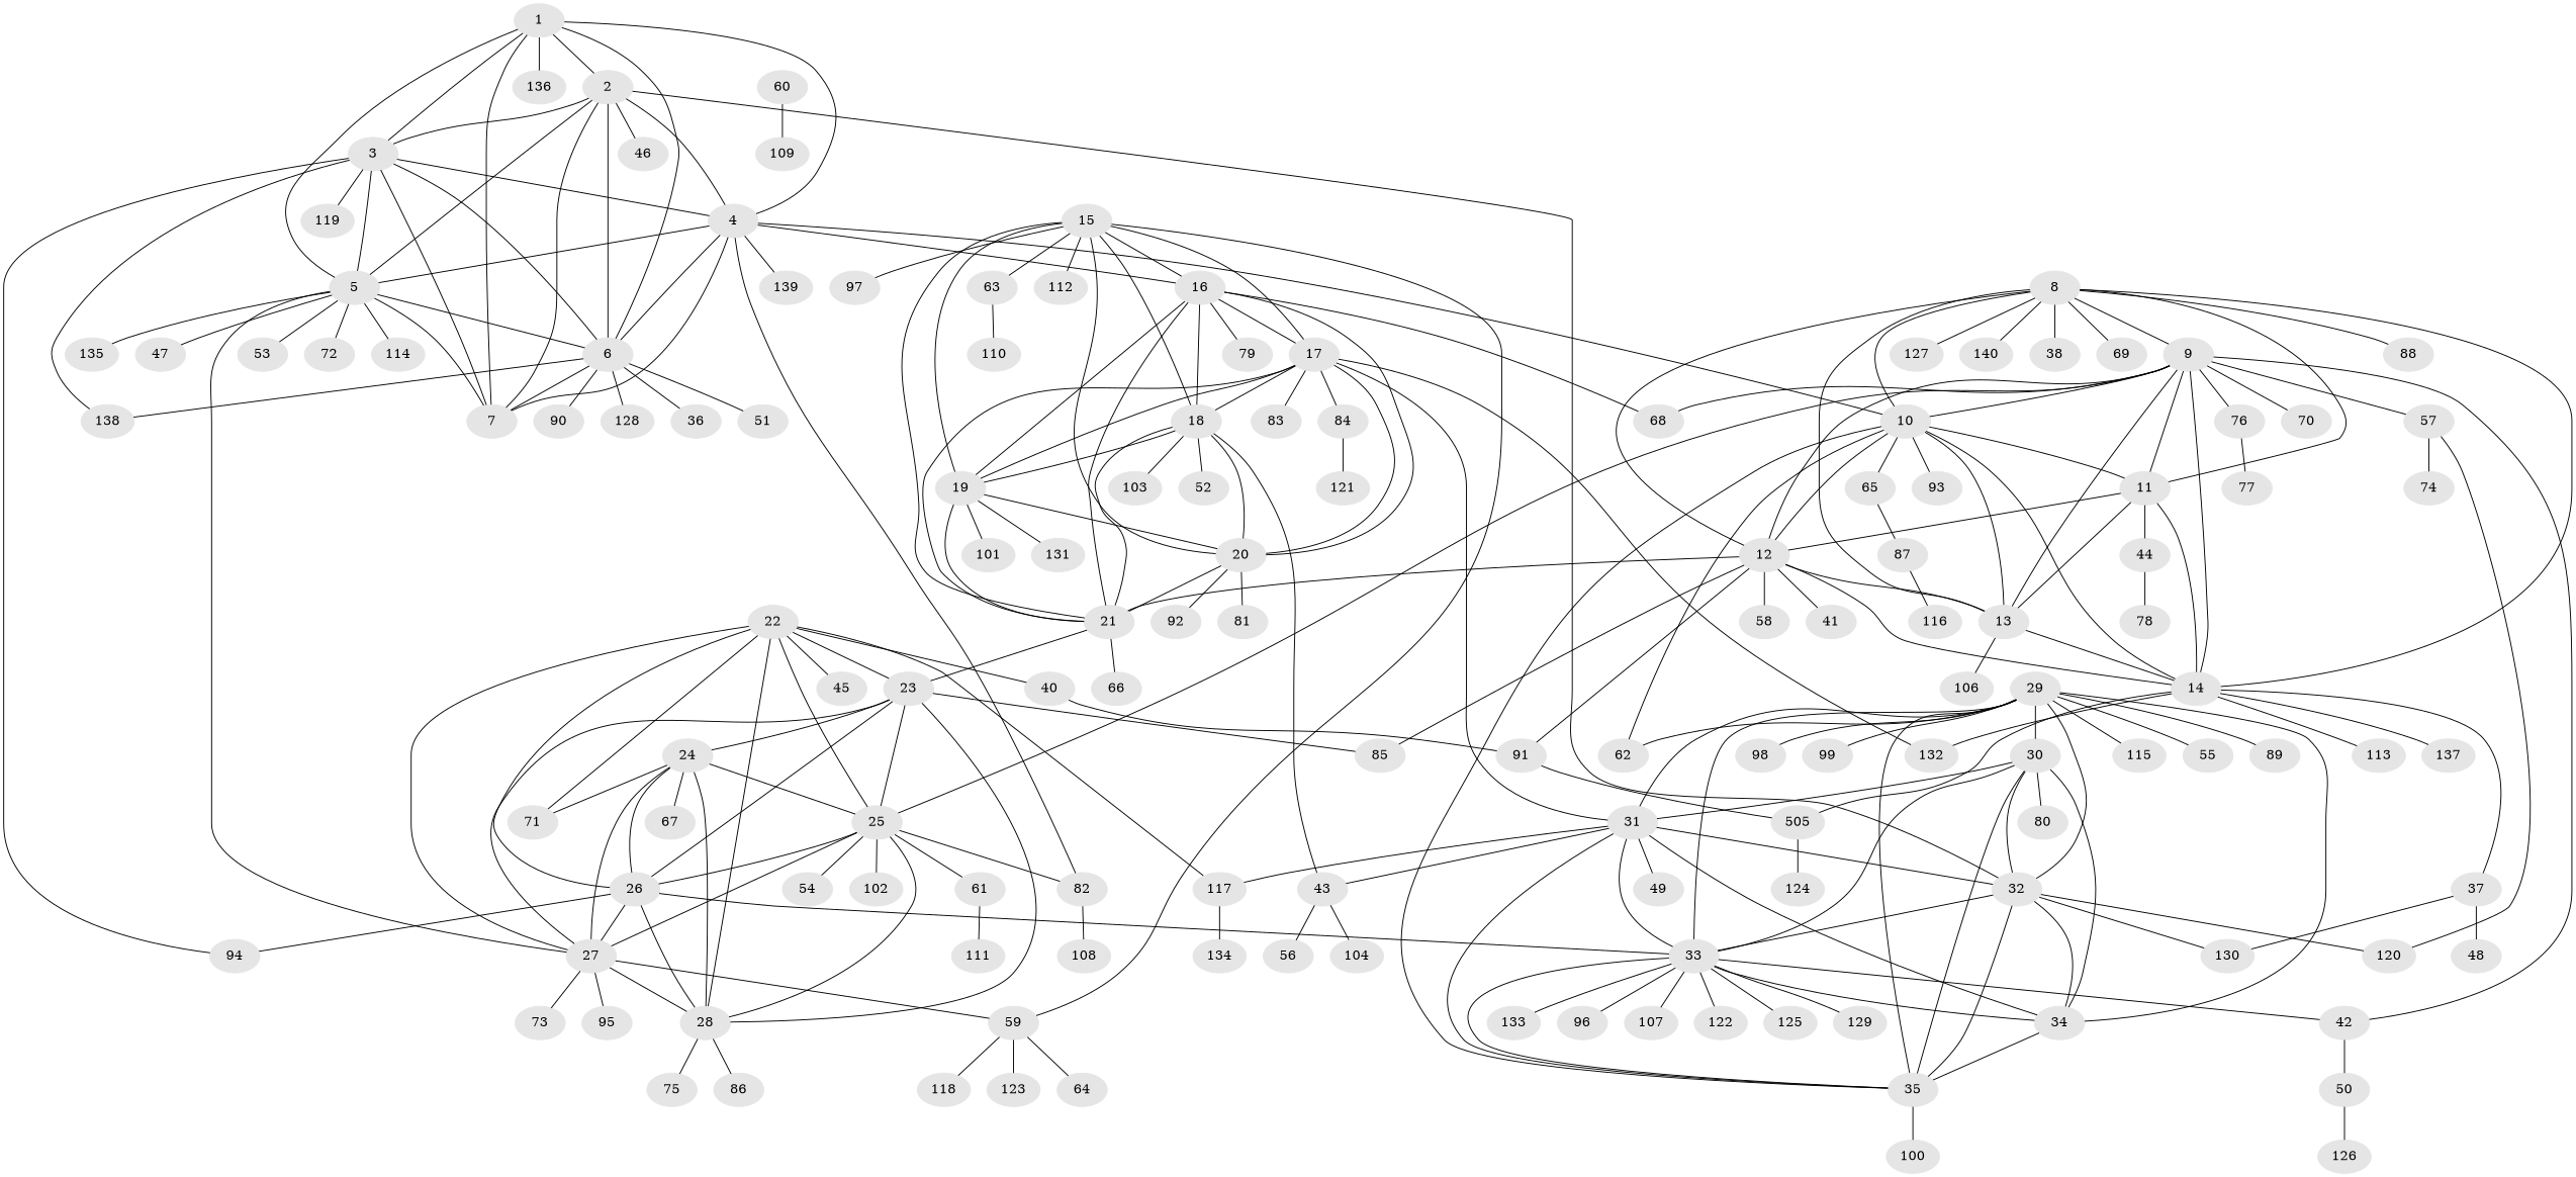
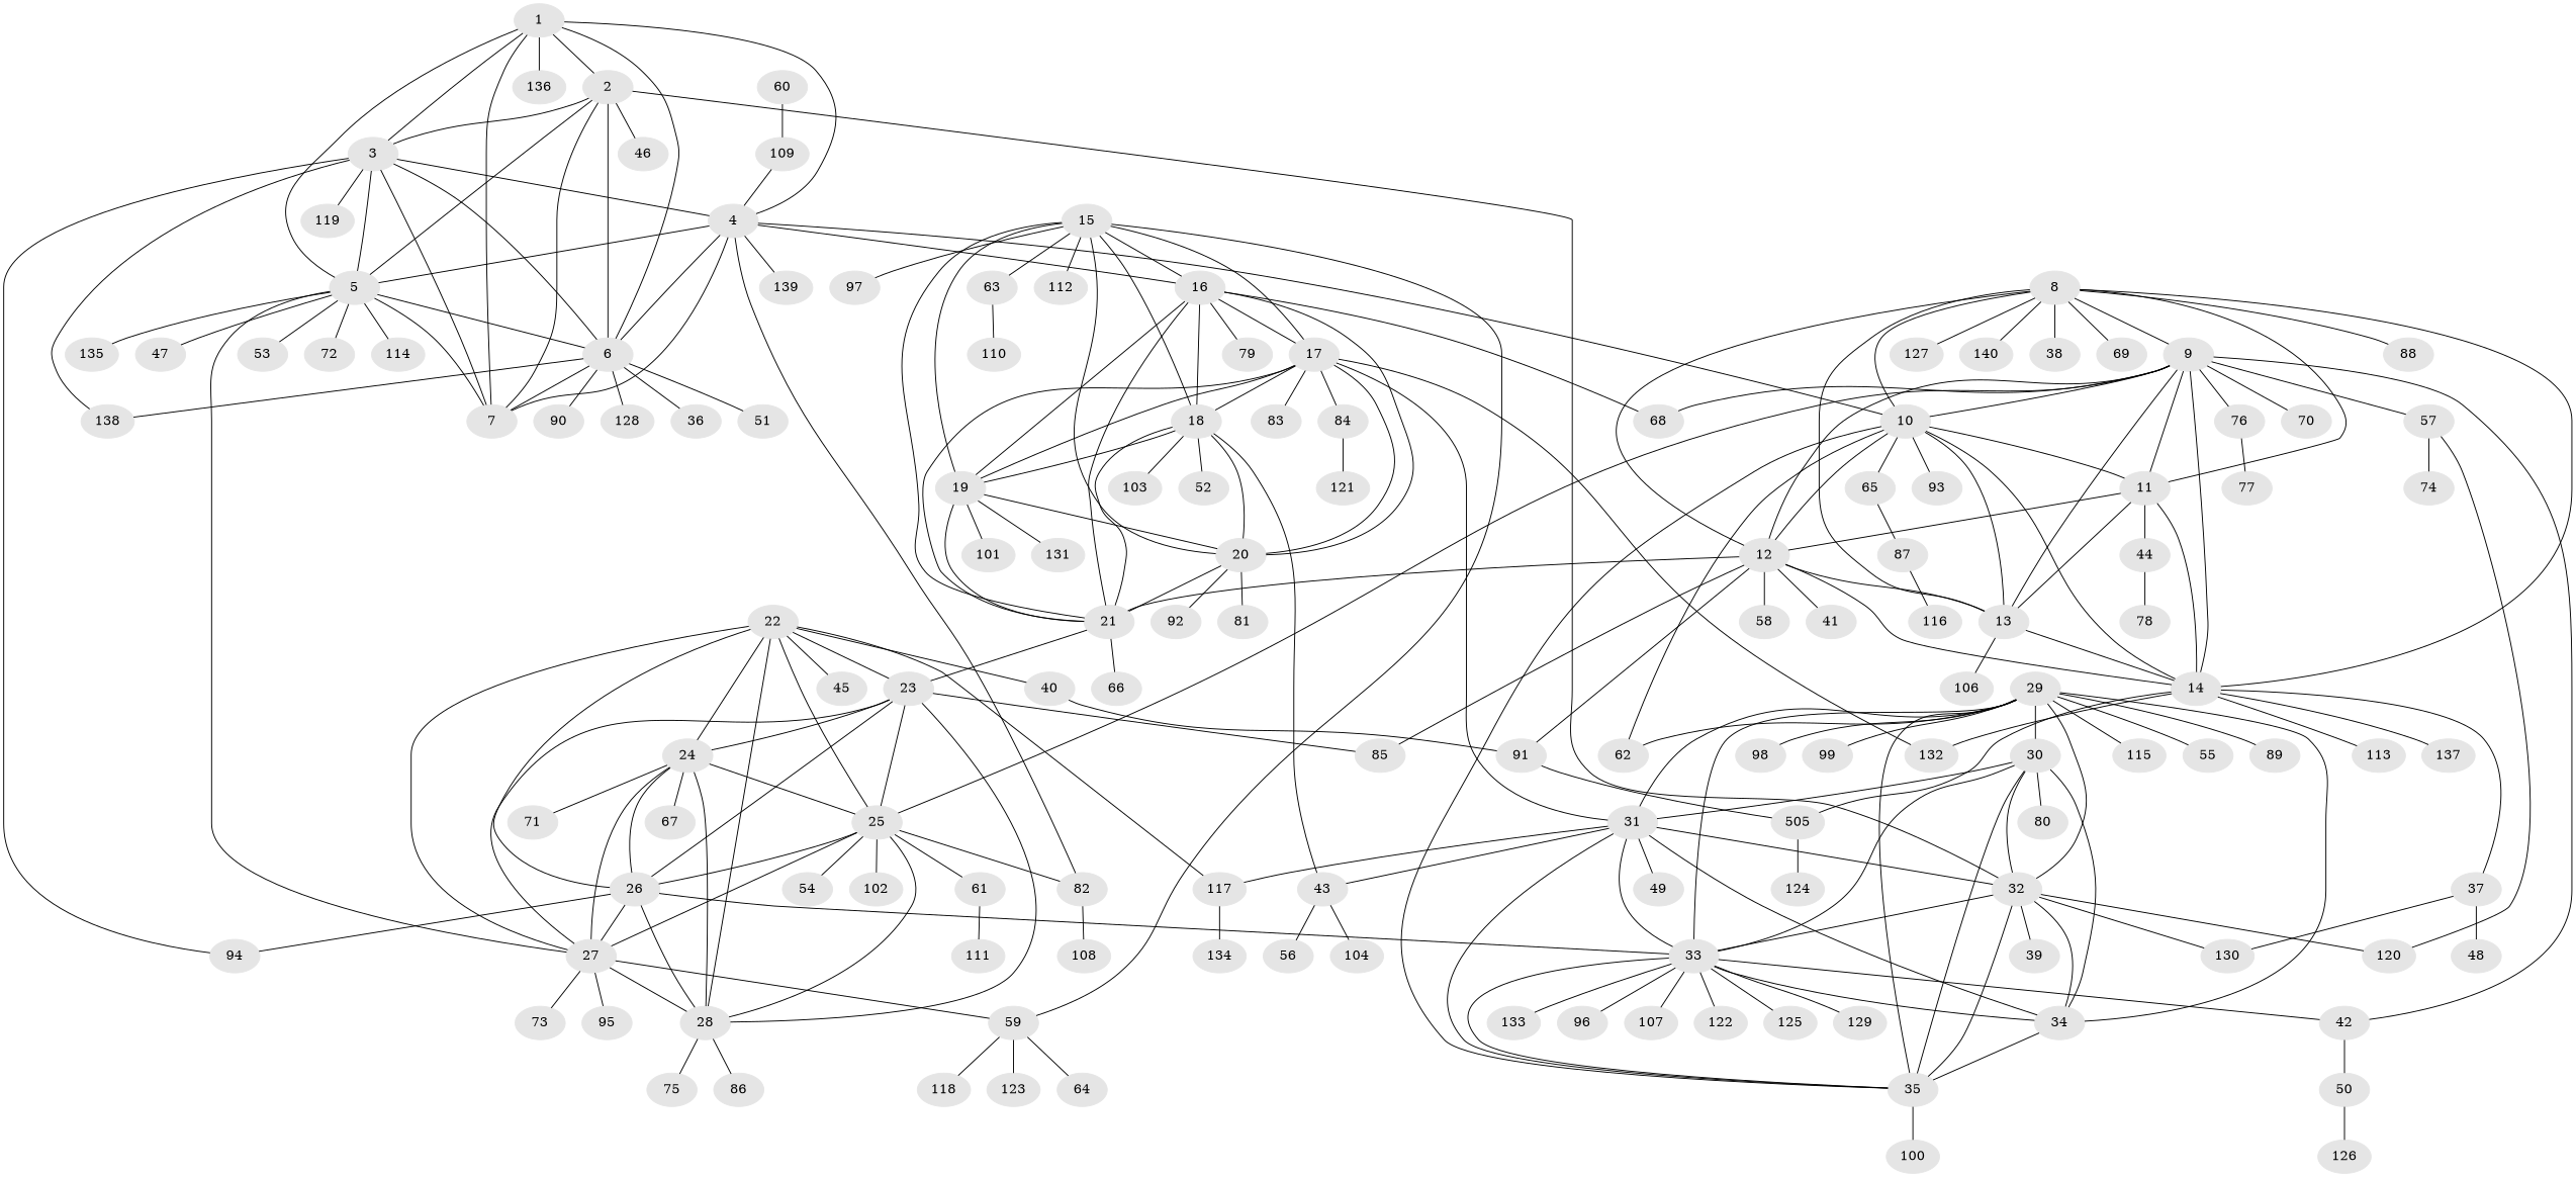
  graph {
    node [color=gray90 style=filled]
    1
    2
    3
    4
    5
    6
    7
    136
    32
    46
    94
    119
    138
    10
    16
    82
    139
    27
    47
    53
    72
    114
    135
    36
    51
    90
    128
    35
    33
    34
+   39
    120
    130
    11
    12
    13
    14
    62
    65
    93
    68
    21
    17
    18
    19
    20
    79
    108
    59
    28
    73
    95
    60
    109
    8
    9
    38
    69
    88
    127
    140
    25
    42
    57
    70
    76
    44
    41
    58
    85
    91
    106
    37
    n74 [label=505]
    113
    132
    137
    26
    54
    61
    102
    50
    74
    77
    100
    87
    78
    23
    66
    48
    124
    15
    63
    97
    112
    31
    83
    84
    43
    52
    103
    101
    131
    81
    92
    64
    118
    123
    110
    117
    49
    121
    56
    104
    24
    22
    40
    45
    67
    71
    75
    86
    134
    111
    96
    107
    122
    125
    129
    133
    29
    30
    55
    89
    98
    99
    115
    80
    126
    116
    1 -- 2
    1 -- 3
    1 -- 4
    1 -- 5
    1 -- 6
    1 -- 7
    1 -- 136
    2 -- 3
-   2 -- 4
+   109 -- 4
    2 -- 5
    2 -- 6
    2 -- 7
    2 -- 32
    2 -- 46
    3 -- 4
    3 -- 5
    3 -- 6
    3 -- 7
    3 -- 94
    3 -- 119
    3 -- 138
    4 -- 5
    4 -- 6
    4 -- 7
    4 -- 10
    4 -- 16
    4 -- 82
    4 -- 139
    5 -- 6
    5 -- 7
    5 -- 27
    5 -- 47
    5 -- 53
    5 -- 72
    5 -- 114
    5 -- 135
    6 -- 7
    6 -- 138
    6 -- 36
    6 -- 51
    6 -- 90
    6 -- 128
    32 -- 35
    32 -- 33
    32 -- 34
+   32 -- 39
    32 -- 120
    32 -- 130
    10 -- 35
    10 -- 11
    10 -- 12
    10 -- 13
    10 -- 14
    10 -- 62
    10 -- 65
    10 -- 93
    16 -- 68
    16 -- 21
    16 -- 17
    16 -- 18
    16 -- 19
    16 -- 20
    16 -- 79
    82 -- 108
    27 -- 59
    27 -- 28
    27 -- 73
    27 -- 95
    35 -- 100
    33 -- 35
    33 -- 34
    33 -- 42
    33 -- 96
    33 -- 107
    33 -- 122
    33 -- 125
    33 -- 129
    33 -- 133
    34 -- 35
    11 -- 12
    11 -- 13
    11 -- 14
    11 -- 44
    12 -- 13
    12 -- 14
    12 -- 21
    12 -- 41
    12 -- 58
    12 -- 85
    12 -- 91
    13 -- 14
    13 -- 106
    14 -- 37
    14 -- n74
    14 -- 113
    14 -- 132
    14 -- 137
    65 -- 87
    21 -- 23
    21 -- 66
    17 -- 21
    17 -- 18
    17 -- 19
    17 -- 20
    17 -- 132
    17 -- 31
    17 -- 83
    17 -- 84
    18 -- 21
    18 -- 19
    18 -- 20
    18 -- 43
    18 -- 52
    18 -- 103
    19 -- 21
    19 -- 20
    19 -- 101
    19 -- 131
    20 -- 21
    20 -- 81
    20 -- 92
    59 -- 64
    59 -- 118
    59 -- 123
    28 -- 75
    28 -- 86
    60 -- 109
    8 -- 10
    8 -- 11
    8 -- 12
    8 -- 13
    8 -- 14
    8 -- 9
    8 -- 38
    8 -- 69
    8 -- 88
    8 -- 127
    8 -- 140
    9 -- 10
    9 -- 11
    9 -- 12
    9 -- 13
    9 -- 14
    9 -- 68
    9 -- 25
    9 -- 42
    9 -- 57
    9 -- 70
    9 -- 76
    25 -- 82
    25 -- 27
    25 -- 28
    25 -- 26
    25 -- 54
    25 -- 61
    25 -- 102
    42 -- 50
    57 -- 120
    57 -- 74
    76 -- 77
    44 -- 78
    91 -- n74
    37 -- 130
    37 -- 48
    n74 -- 124
    26 -- 94
    26 -- 27
    26 -- 33
    26 -- 28
    61 -- 111
    50 -- 126
    87 -- 116
    23 -- 27
    23 -- 28
    23 -- 25
    23 -- 85
    23 -- 26
    23 -- 24
    15 -- 16
    15 -- 21
    15 -- 17
    15 -- 18
    15 -- 19
    15 -- 20
    15 -- 59
    15 -- 63
    15 -- 97
    15 -- 112
    63 -- 110
    31 -- 32
    31 -- 35
    31 -- 33
    31 -- 34
    31 -- 43
    31 -- 117
    31 -- 49
    84 -- 121
    43 -- 56
    43 -- 104
    117 -- 134
    24 -- 27
    24 -- 28
    24 -- 25
    24 -- 26
    24 -- 67
    24 -- 71
    22 -- 27
    22 -- 28
    22 -- 25
    22 -- 26
    22 -- 23
    22 -- 117
-   22 -- 71
+   22 -- 24
    22 -- 40
    22 -- 45
    40 -- 91
    29 -- 32
    29 -- 35
    29 -- 33
    29 -- 34
    29 -- 62
    29 -- 31
    29 -- 30
    29 -- 55
    29 -- 89
    29 -- 98
    29 -- 99
    29 -- 115
    30 -- 32
    30 -- 35
    30 -- 33
    30 -- 34
    30 -- 31
    30 -- 80
  }
